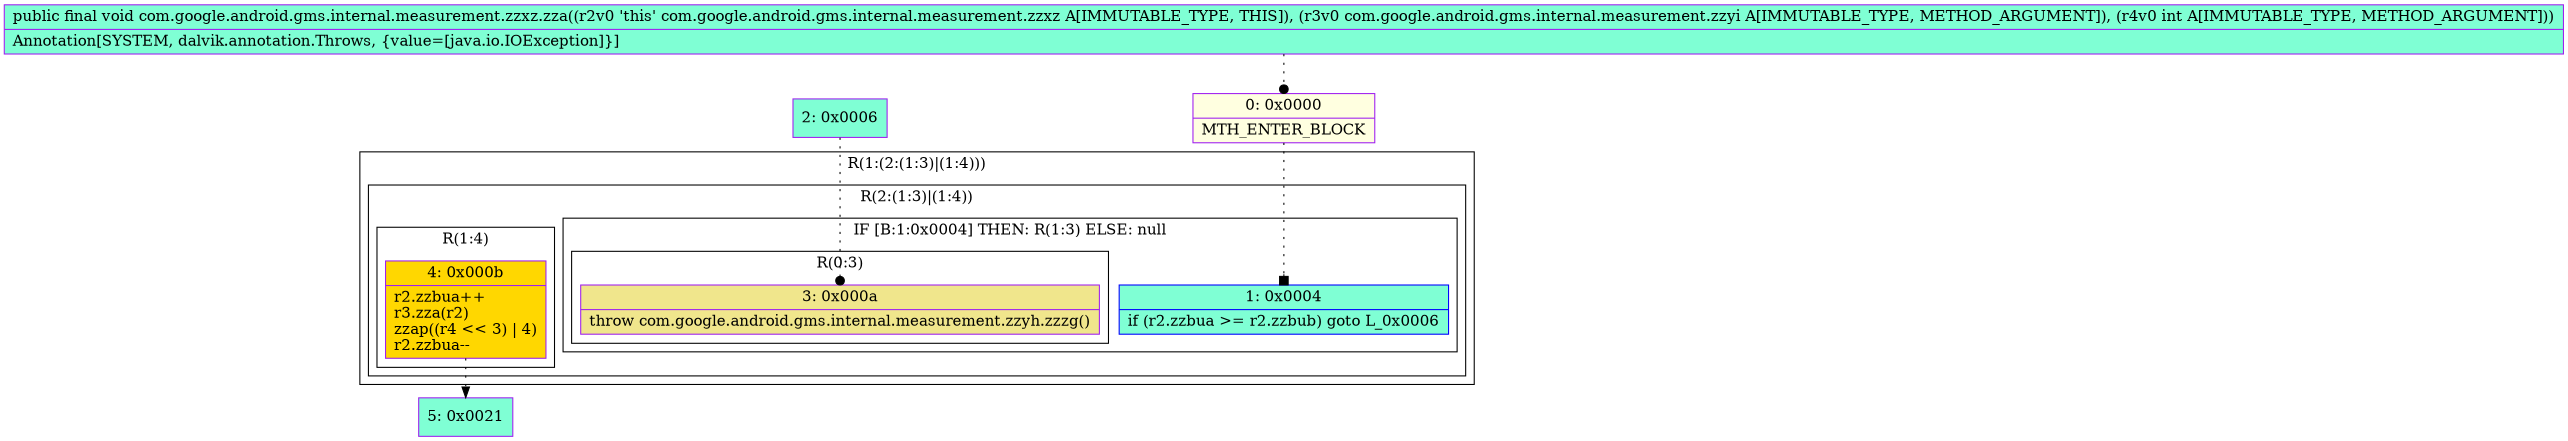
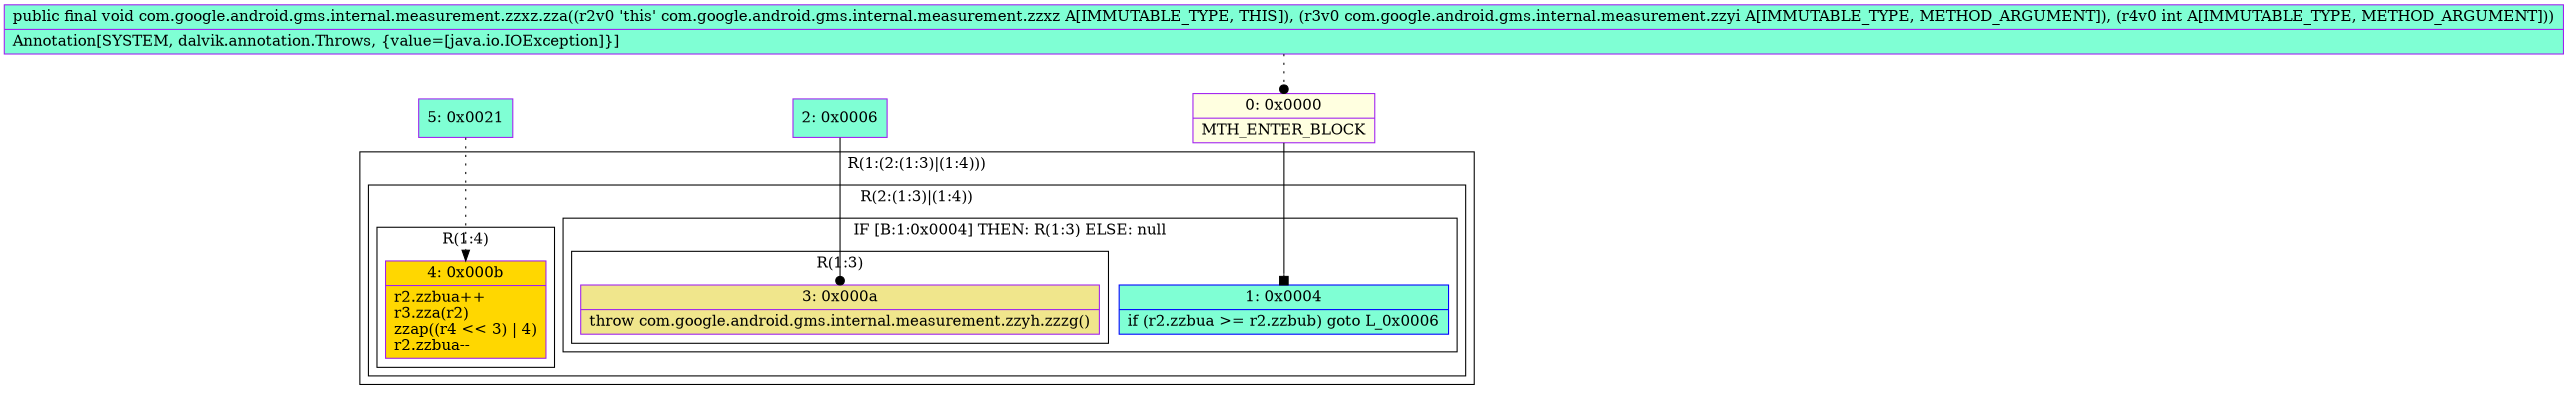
  digraph {
    node [color=purple fillcolor=aquamarine shape=record style=filled]
    edge [arrowhead=dot style=dotted]
    n1 [fillcolor=khaki label="{3\:\ 0x000a|throw com.google.android.gms.internal.measurement.zzyh.zzzg()\l}"]
    n2 [color=blue label="{1\:\ 0x0004|if (r2.zzbua \>= r2.zzbub) goto L_0x0006\l}"]
    n3 [fillcolor=gold label="{4\:\ 0x000b|r2.zzbua++\lr3.zza(r2)\lzzap((r4 \<\< 3) \| 4)\lr2.zzbua\-\-\l}"]
    n4 [label="{5\:\ 0x0021}"]
    n5 [label="{2\:\ 0x0006}"]
    n6 [fillcolor=lightyellow label="{0\:\ 0x0000|MTH_ENTER_BLOCK\l}"]
    n7 [label="{public final void com.google.android.gms.internal.measurement.zzxz.zza((r2v0 'this' com.google.android.gms.internal.measurement.zzxz A[IMMUTABLE_TYPE, THIS]), (r3v0 com.google.android.gms.internal.measurement.zzyi A[IMMUTABLE_TYPE, METHOD_ARGUMENT]), (r4v0 int A[IMMUTABLE_TYPE, METHOD_ARGUMENT]))  | Annotation[SYSTEM, dalvik.annotation.Throws, \{value=[java.io.IOException]\}]\l}"]
    subgraph cluster_1 {
      label="R(1:(2:(1:3)|(1:4)))"
      subgraph cluster_2 {
        label="R(2:(1:3)|(1:4))"
        subgraph cluster_3 {
          label="IF [B:1:0x0004] THEN: R(1:3) ELSE: null"
          n2
          subgraph cluster_4 {
-           label="R(0:3)"
+           label="R(1:3)"
            n1
          }
        }
        subgraph cluster_5 {
          label="R(1:4)"
          n3
        }
      }
    }
-   n3 -> n4 [arrowhead=normal]
-   n5 -> n1
-   n6 -> n2 [arrowhead=box]
+   n4 -> n3 [arrowhead=normal]
+   n5 -> n1 [style=solid]
+   n6 -> n2 [arrowhead=box style=solid]
    n7 -> n6
  }
